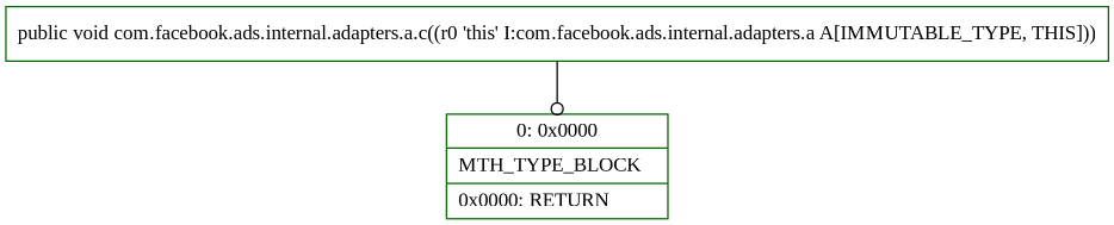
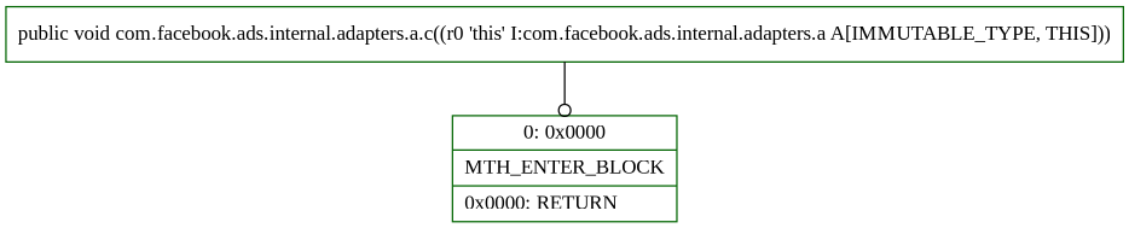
  digraph {
    fontname="Liberation Serif"
    node [shape=record color=darkgreen fontname="Liberation Serif"]
-   n1 [label="{0\:\ 0x0000|MTH_TYPE_BLOCK\l|0x0000: RETURN   \l}"]
+   n1 [label="{0\:\ 0x0000|MTH_ENTER_BLOCK\l|0x0000: RETURN   \l}"]
    n2 [label="{public void com.facebook.ads.internal.adapters.a.c((r0 'this' I:com.facebook.ads.internal.adapters.a A[IMMUTABLE_TYPE, THIS])) }"]
    n2 -> n1 [arrowhead=odot fontname="Liberation Serif"]
  }
